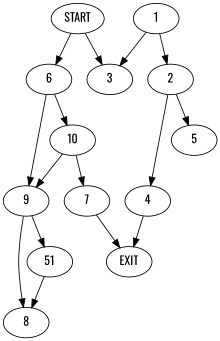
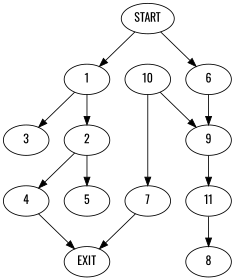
  digraph {
    fontname=Oswald
    node [fontname=Oswald]
    edge [fontname=Oswald]
    n1 [label=START]
    1
    6
    2
    3
    n6 [label=EXIT]
    4
    5
    9
    10
    7
    8
-   11 [label=51]
-   n1 -> 3
+   11
+   n1 -> 1
    n1 -> 6
    1 -> 2
    1 -> 3
    6 -> 9
-   6 -> 10
    2 -> 4
    2 -> 5
    4 -> n6
-   9 -> 8
    9 -> 11
    10 -> 9
    10 -> 7
    7 -> n6
    11 -> 8
  }
